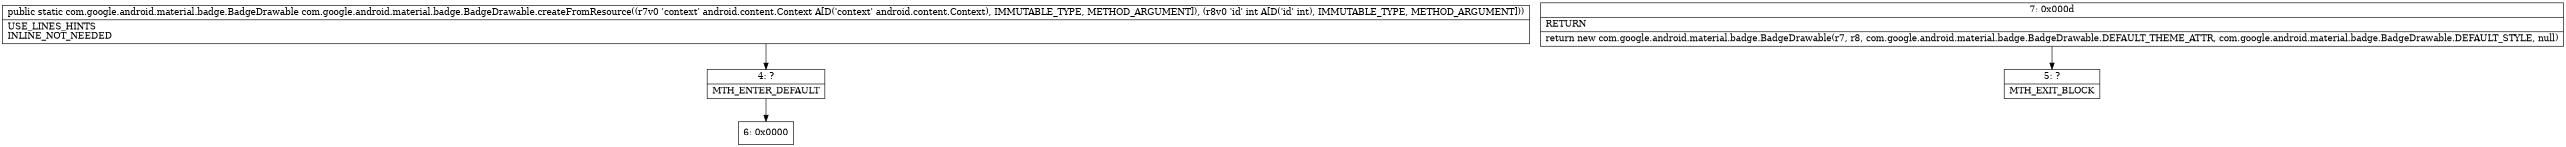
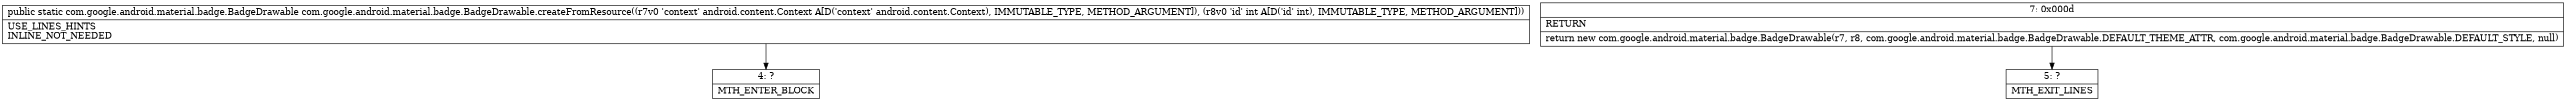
  digraph {
    node [shape=record]
-   n1 [label="{4\:\ ?|MTH_ENTER_DEFAULT\l}"]
-   n2 [label="{6\:\ 0x0000}"]
+   n1 [label="{4\:\ ?|MTH_ENTER_BLOCK\l}"]
    n3 [label="{7\:\ 0x000d|RETURN\l|return new com.google.android.material.badge.BadgeDrawable(r7, r8, com.google.android.material.badge.BadgeDrawable.DEFAULT_THEME_ATTR, com.google.android.material.badge.BadgeDrawable.DEFAULT_STYLE, null)\l}"]
-   n4 [label="{5\:\ ?|MTH_EXIT_BLOCK\l}"]
+   n4 [label="{5\:\ ?|MTH_EXIT_LINES\l}"]
    n5 [label="{public static com.google.android.material.badge.BadgeDrawable com.google.android.material.badge.BadgeDrawable.createFromResource((r7v0 'context' android.content.Context A[D('context' android.content.Context), IMMUTABLE_TYPE, METHOD_ARGUMENT]), (r8v0 'id' int A[D('id' int), IMMUTABLE_TYPE, METHOD_ARGUMENT]))  | USE_LINES_HINTS\lINLINE_NOT_NEEDED\l}"]
-   n1 -> n2
    n3 -> n4
    n5 -> n1
  }
